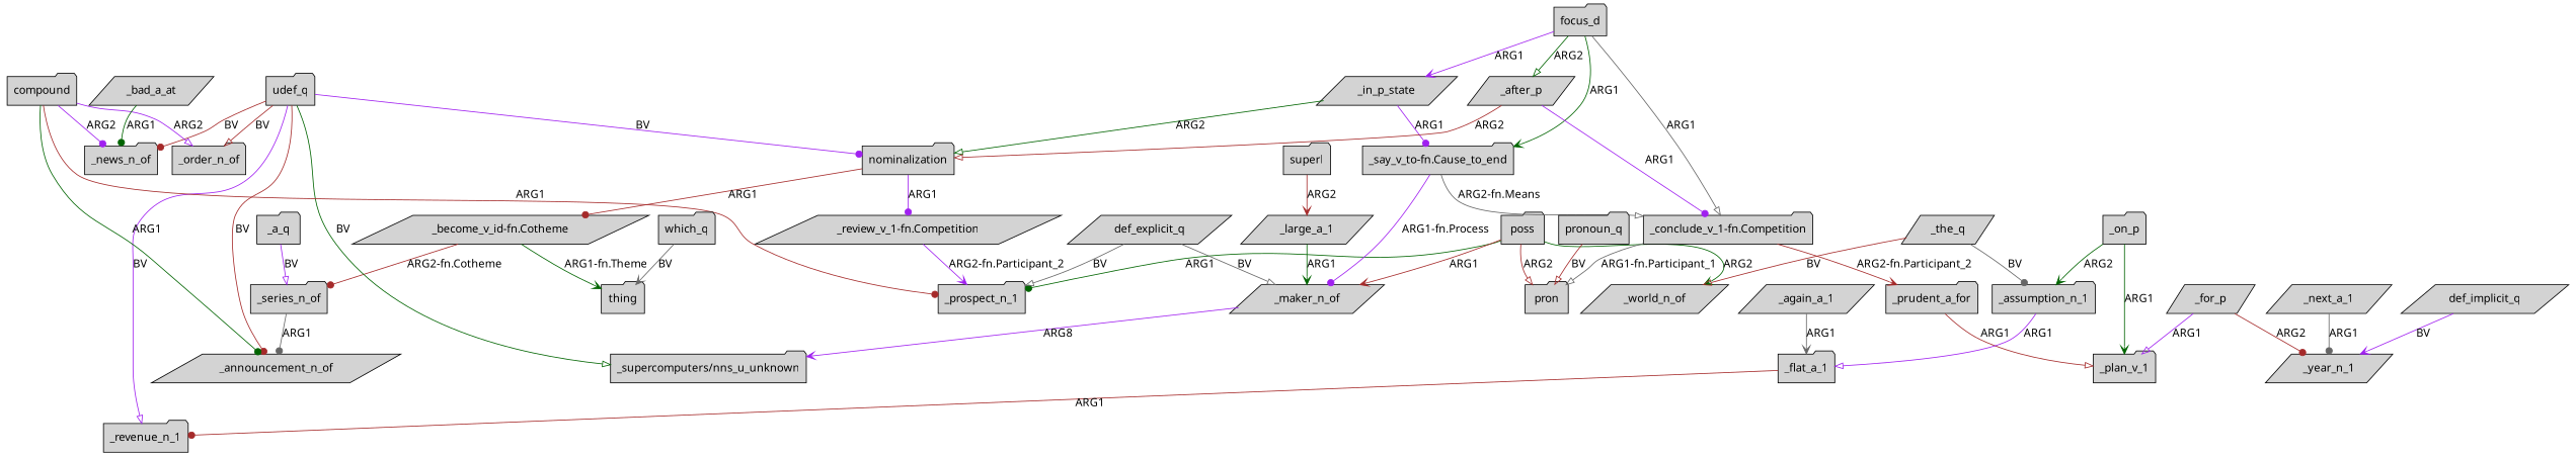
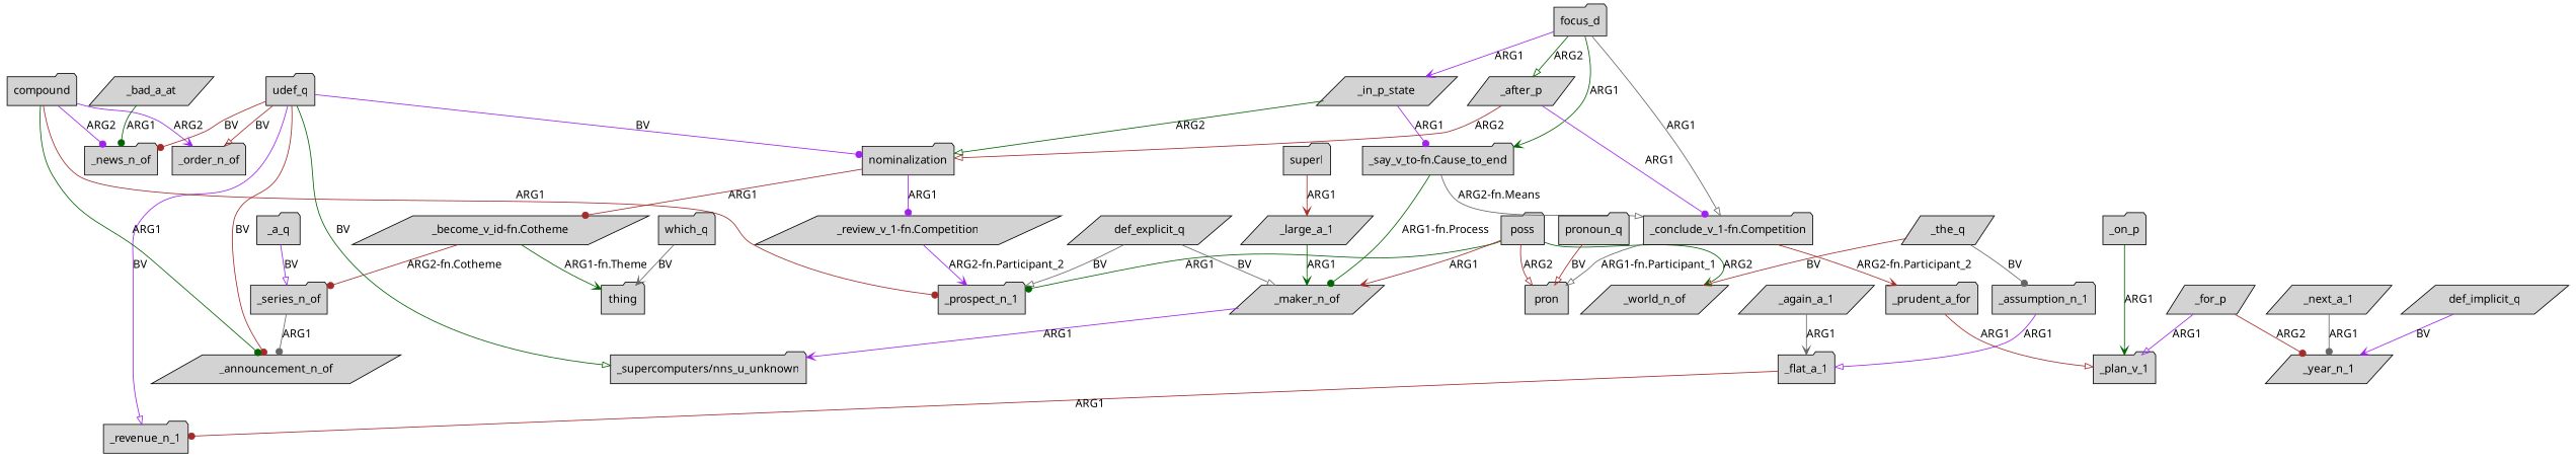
  digraph {
    fontname="Noto Sans"
    node [fontname="Noto Sans" shape=folder style=filled]
    edge [arrowhead=dot color=brown fontname="Noto Sans"]
    poss
    _prospect_n_1
    pron
    _maker_n_of [shape=parallelogram]
    _world_n_of [shape=parallelogram]
    "_supercomputers/nns_u_unknown"
    focus_d
    "_conclude_v_1-fn.Competition"
    _in_p_state [shape=parallelogram]
    "_say_v_to-fn.Cause_to_end"
    _after_p [shape=parallelogram]
    _prudent_a_for
    nominalization
    _plan_v_1
    "_review_v_1-fn.Competition" [shape=parallelogram]
    "_become_v_id-fn.Cotheme" [shape=parallelogram]
    thing
    _series_n_of
    udef_q
    _news_n_of
    _order_n_of
    _announcement_n_of [shape=parallelogram]
    _revenue_n_1
    _on_p
    _assumption_n_1
    _flat_a_1
    _for_p [shape=parallelogram]
    _year_n_1 [shape=parallelogram]
    _again_a_1 [shape=parallelogram]
    def_implicit_q [shape=parallelogram]
    compound
    which_q
    _large_a_1 [shape=parallelogram]
    _a_q
    pronoun_q
    _bad_a_at [shape=parallelogram]
    _the_q [shape=parallelogram]
    def_explicit_q [shape=parallelogram]
    _next_a_1 [shape=parallelogram]
    superl
    poss -> _prospect_n_1 [color=darkgreen label=ARG1]
    poss -> pron [arrowhead=onormal label=ARG2]
    poss -> _maker_n_of [arrowhead=vee label=ARG1]
    poss -> _world_n_of [arrowhead=vee color=darkgreen label=ARG2]
-   _maker_n_of -> "_supercomputers/nns_u_unknown" [arrowhead=vee color=purple label=ARG8]
+   _maker_n_of -> "_supercomputers/nns_u_unknown" [arrowhead=vee color=purple label=ARG1]
    focus_d -> "_conclude_v_1-fn.Competition" [arrowhead=onormal color=gray40 label=ARG1]
    focus_d -> _in_p_state [arrowhead=vee color=purple label=ARG1]
    focus_d -> "_say_v_to-fn.Cause_to_end" [arrowhead=vee color=darkgreen label=ARG1]
    focus_d -> _after_p [arrowhead=onormal color=darkgreen label=ARG2]
    "_conclude_v_1-fn.Competition" -> pron [arrowhead=onormal color=gray40 label="ARG1-fn.Participant_1"]
    "_conclude_v_1-fn.Competition" -> _prudent_a_for [arrowhead=vee label="ARG2-fn.Participant_2"]
    _in_p_state -> "_say_v_to-fn.Cause_to_end" [color=purple label=ARG1]
    _in_p_state -> nominalization [arrowhead=onormal color=darkgreen label=ARG2]
-   "_say_v_to-fn.Cause_to_end" -> _maker_n_of [color=purple label="ARG1-fn.Process"]
+   "_say_v_to-fn.Cause_to_end" -> _maker_n_of [color=darkgreen label="ARG1-fn.Process"]
    "_say_v_to-fn.Cause_to_end" -> "_conclude_v_1-fn.Competition" [arrowhead=onormal color=gray40 label="ARG2-fn.Means"]
    _after_p -> "_conclude_v_1-fn.Competition" [color=purple label=ARG1]
    _after_p -> nominalization [arrowhead=onormal label=ARG2]
    _prudent_a_for -> _plan_v_1 [arrowhead=onormal label=ARG1]
    nominalization -> "_review_v_1-fn.Competition" [color=purple label=ARG1]
    nominalization -> "_become_v_id-fn.Cotheme" [label=ARG1]
    "_review_v_1-fn.Competition" -> _prospect_n_1 [arrowhead=vee color=purple label="ARG2-fn.Participant_2"]
    "_become_v_id-fn.Cotheme" -> thing [arrowhead=vee color=darkgreen label="ARG1-fn.Theme"]
    "_become_v_id-fn.Cotheme" -> _series_n_of [label="ARG2-fn.Cotheme"]
    _series_n_of -> _announcement_n_of [color=gray40 label=ARG1]
    udef_q -> "_supercomputers/nns_u_unknown" [arrowhead=onormal color=darkgreen label=BV]
    udef_q -> nominalization [color=purple label=BV]
    udef_q -> _news_n_of [label=BV]
    udef_q -> _order_n_of [arrowhead=onormal label=BV]
    udef_q -> _announcement_n_of [label=BV]
    udef_q -> _revenue_n_1 [arrowhead=onormal color=purple label=BV]
    _on_p -> _plan_v_1 [arrowhead=vee color=darkgreen label=ARG1]
-   _on_p -> _assumption_n_1 [arrowhead=vee color=darkgreen label=ARG2]
    _assumption_n_1 -> _flat_a_1 [arrowhead=onormal color=purple label=ARG1]
    _flat_a_1 -> _revenue_n_1 [label=ARG1]
    _for_p -> _plan_v_1 [arrowhead=onormal color=purple label=ARG1]
    _for_p -> _year_n_1 [label=ARG2]
    _again_a_1 -> _flat_a_1 [arrowhead=vee color=gray40 label=ARG1]
    def_implicit_q -> _year_n_1 [arrowhead=vee color=purple label=BV]
    compound -> _prospect_n_1 [label=ARG1]
    compound -> _news_n_of [color=purple label=ARG2]
-   compound -> _order_n_of [arrowhead=onormal color=purple label=ARG2]
+   compound -> _order_n_of [arrowhead=vee color=purple label=ARG2]
    compound -> _announcement_n_of [color=darkgreen label=ARG1]
    which_q -> thing [arrowhead=vee color=gray40 label=BV]
    _large_a_1 -> _maker_n_of [arrowhead=vee color=darkgreen label=ARG1]
    _a_q -> _series_n_of [arrowhead=onormal color=purple label=BV]
    pronoun_q -> pron [arrowhead=onormal label=BV]
    _bad_a_at -> _news_n_of [color=darkgreen label=ARG1]
    _the_q -> _world_n_of [arrowhead=onormal label=BV]
    _the_q -> _assumption_n_1 [color=gray40 label=BV]
    def_explicit_q -> _prospect_n_1 [arrowhead=onormal color=gray40 label=BV]
    def_explicit_q -> _maker_n_of [arrowhead=onormal color=gray40 label=BV]
    _next_a_1 -> _year_n_1 [color=gray40 label=ARG1]
-   superl -> _large_a_1 [arrowhead=vee label=ARG2]
+   superl -> _large_a_1 [arrowhead=vee label=ARG1]
  }
